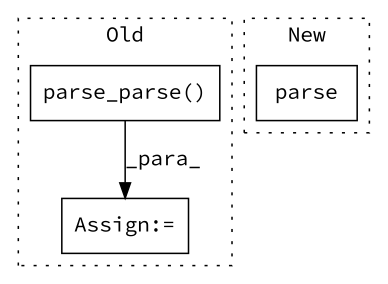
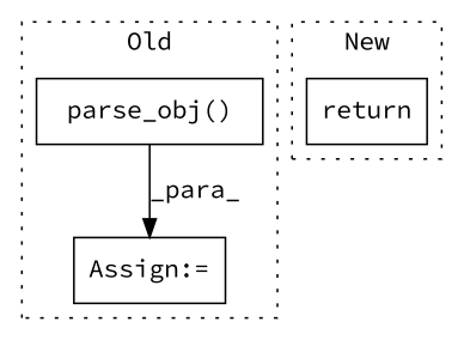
  digraph {
    fontname="Source Code Pro"
    node [shape=box fontname="Source Code Pro"]
-   n1 [a=75 l="24,1" label="parse_parse()" s="2542,2584"]
+   n1 [a=75 l="24,1" label="parse_obj()" s="2542,2584"]
    n2 [a=68 l=3 label="Assign:=" s=2539]
-   n3 [a=93 l=7 label=parse s=2571]
+   n3 [a=93 l=7 label=return s=2571]
    subgraph cluster_1 {
      label=Old
      style=dotted
      n1
      n2
    }
    subgraph cluster_2 {
      label=New
      style=dotted
      n3
    }
    n1 -> n2 [label=_para_ fontname="Source Code Pro"]
  }
